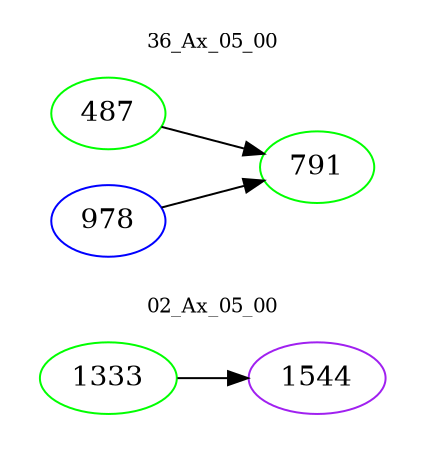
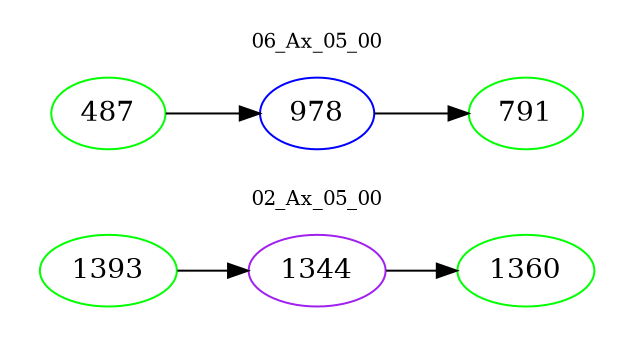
  digraph {
    rankdir=LR
    node [color=green]
    edge [color=black]
-   n1 [label=1333]
-   n2 [color=purple label=1544]
+   n1 [label=1393]
+   n2 [color=purple label=1344]
+   n3 [label=1360]
    n4 [label=487]
    n5 [color=blue label=978]
    n6 [label=791]
    subgraph cluster_1 {
      color=white
      fontsize=10
      label="02_Ax_05_00"
      n1
      n2
+     n3
    }
    subgraph cluster_2 {
      color=white
      fontsize=10
-     label="36_Ax_05_00"
+     label="06_Ax_05_00"
      n4
      n5
      n6
    }
    n1 -> n2
-   n4 -> n6
+   n2 -> n3
+   n4 -> n5
    n5 -> n6
  }
